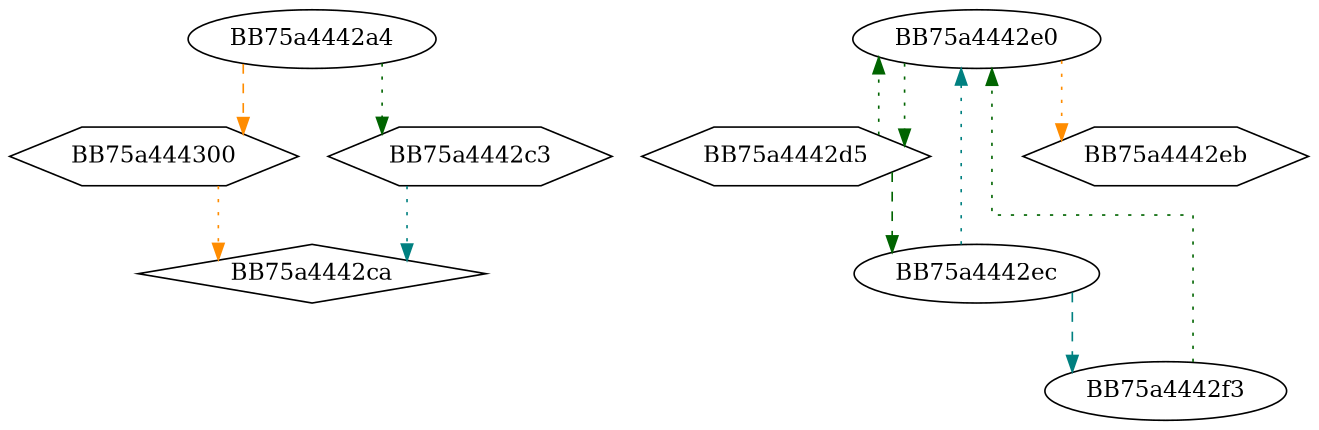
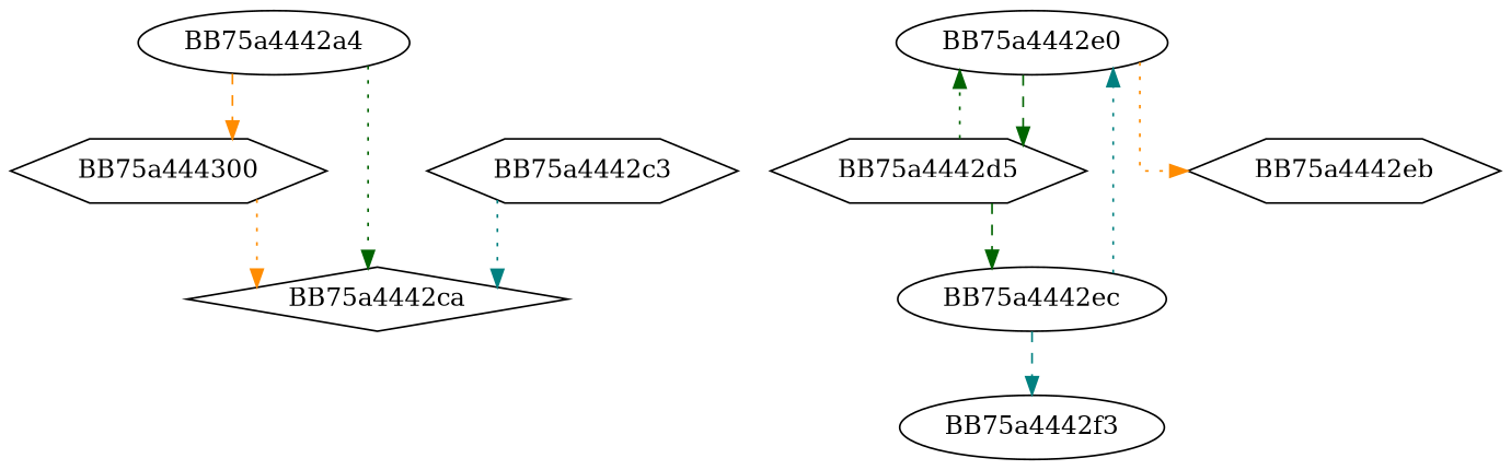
  digraph {
    splines=ortho
    node [shape=hexagon]
    edge [color=darkgreen style=dotted]
    BB75a444300
    BB75a4442a4 [shape=ellipse]
    BB75a4442c3
    BB75a4442ca [shape=diamond]
    BB75a4442eb
    BB75a4442d5
    BB75a4442ec [shape=ellipse]
    BB75a4442e0 [shape=ellipse]
    BB75a4442f3 [shape=ellipse]
    BB75a444300 -> BB75a4442ca [color=darkorange]
    BB75a4442a4 -> BB75a444300 [color=darkorange style=dashed]
-   BB75a4442a4 -> BB75a4442c3
+   BB75a4442a4 -> BB75a4442ca
    BB75a4442c3 -> BB75a4442ca [color=teal]
    BB75a4442d5 -> BB75a4442ec [style=dashed]
    BB75a4442d5 -> BB75a4442e0
    BB75a4442ec -> BB75a4442e0 [color=teal]
    BB75a4442ec -> BB75a4442f3 [color=teal style=dashed]
    BB75a4442e0 -> BB75a4442eb [color=darkorange]
-   BB75a4442e0 -> BB75a4442d5
-   BB75a4442f3 -> BB75a4442e0
+   BB75a4442e0 -> BB75a4442d5 [style=dashed]
  }
